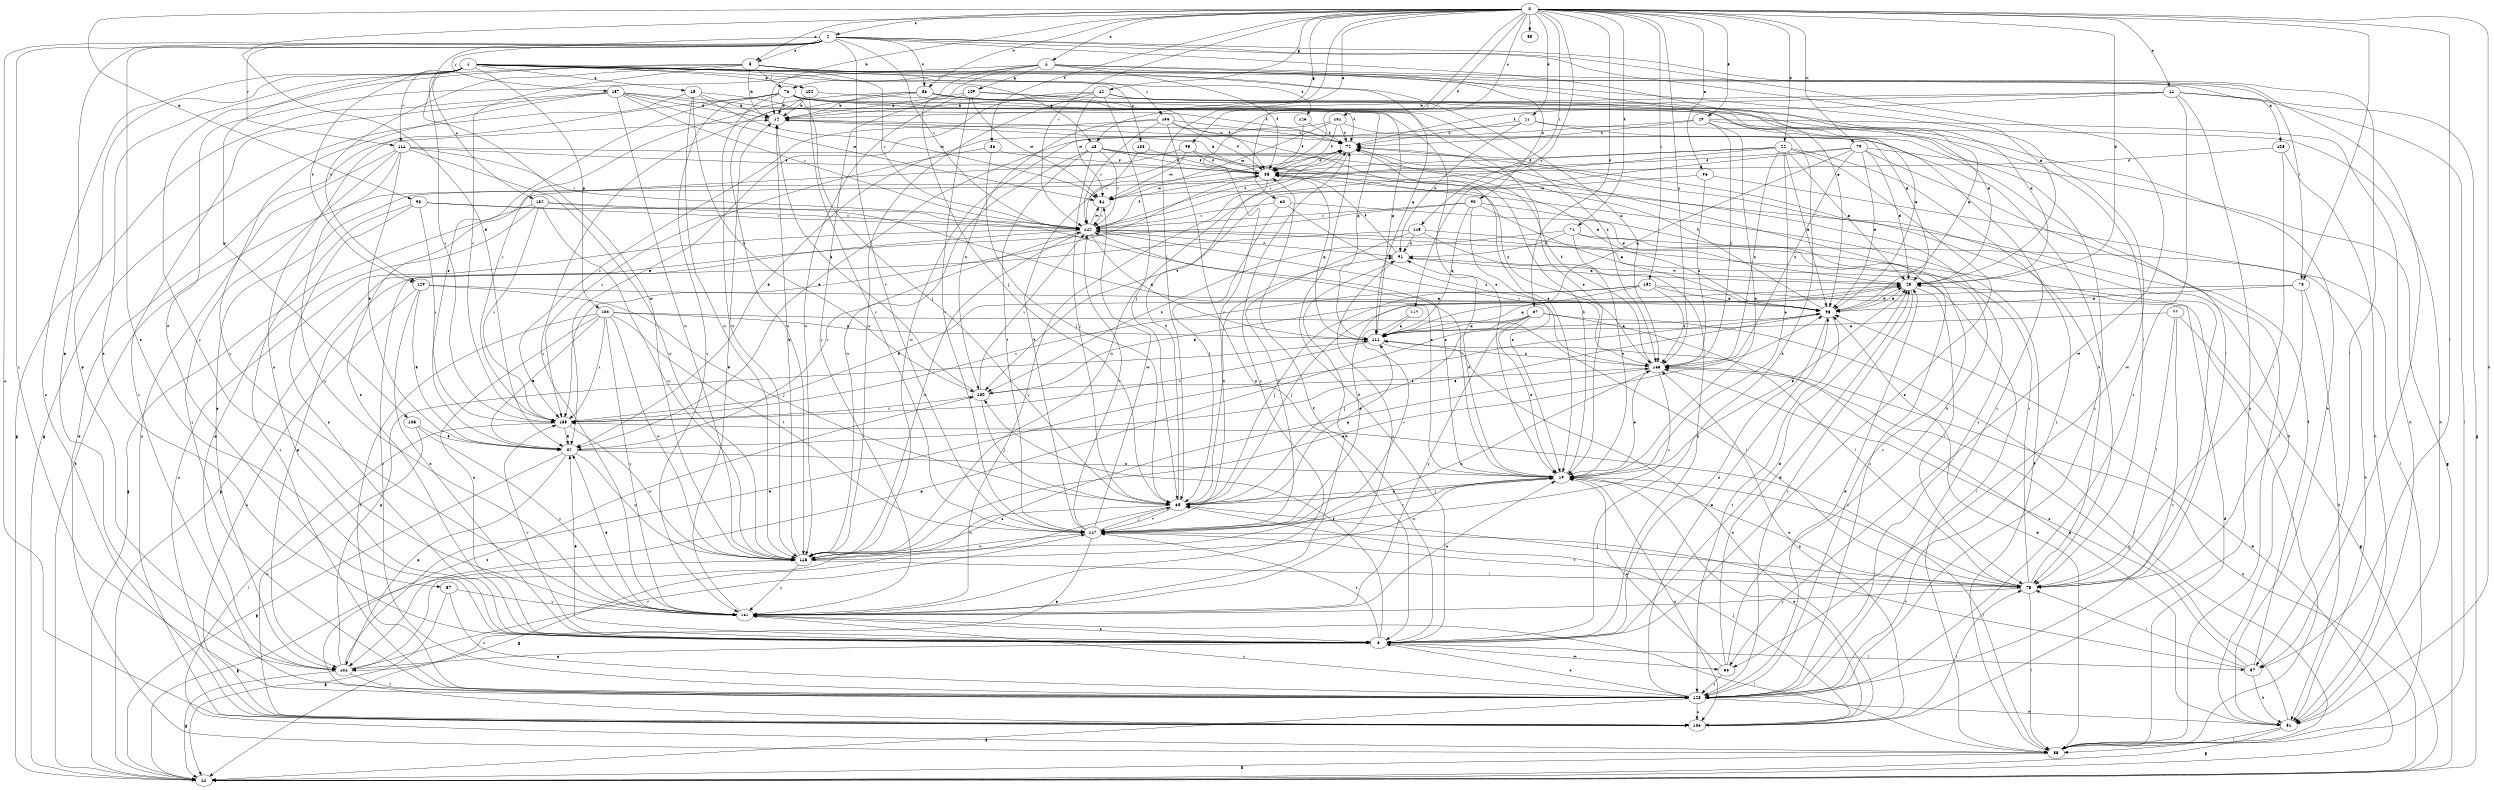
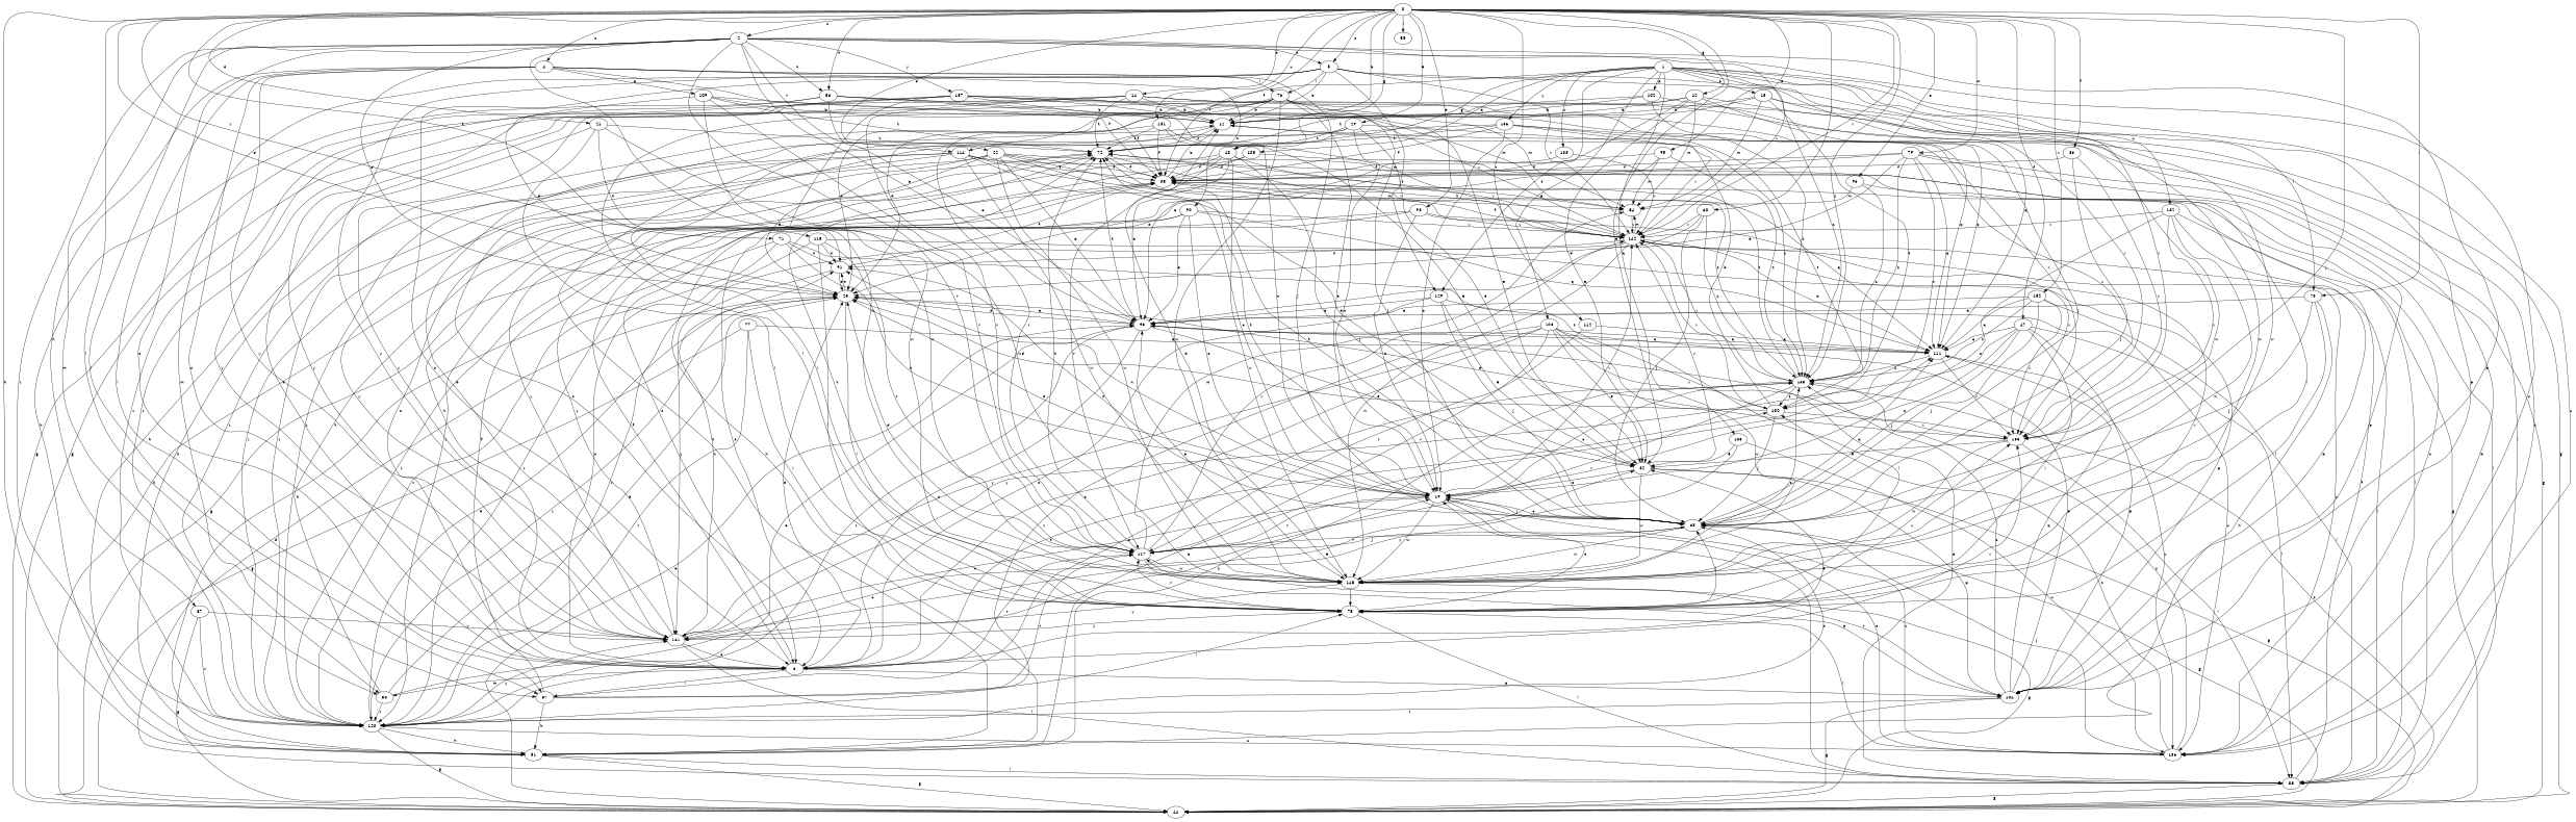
  strict digraph {
    fontname=Lato
    node [fontname=Lato]
    edge [fontname=Lato]
    0
    2
    4
    5
    12
    14
    21
    22
    25
    29
    32
    36
-   37
+   37 [label=47]
    38
    42
    43
    51
    55
    57
    60
    65
    71
    73
    79
    86
    93
    95
    96
    112
    118
    131
    142
    152
    168
    104
    114
    136
    6
    83
    98
    117
    123
    148
    157
    76
    87
    90
    109
    161
    129
    155
    111
    72
    78
    44
    58
    91
    19
    84
    130
    1
    15
    102
    103
    105
    108
-   126
    132
    133
    156
    77
    0 -> 2 [label=a]
    0 -> 4 [label=a]
    0 -> 5 [label=a]
    0 -> 12 [label=b]
    0 -> 14 [label=c]
    0 -> 21 [label=d]
    0 -> 22 [label=d]
    0 -> 25 [label=d]
    0 -> 29 [label=e]
    0 -> 32 [label=e]
    0 -> 36 [label=f]
    0 -> 37 [label=f]
    0 -> 38 [label=f]
    0 -> 42 [label=g]
    0 -> 43 [label=g]
    0 -> 51 [label=h]
    0 -> 55 [label=i]
    0 -> 57 [label=i]
    0 -> 60 [label=j]
    0 -> 65 [label=j]
    0 -> 71 [label=k]
    0 -> 73 [label=l]
    0 -> 79 [label=m]
    0 -> 86 [label=n]
    0 -> 93 [label=o]
    0 -> 95 [label=o]
    0 -> 96 [label=o]
    0 -> 112 [label=r]
    0 -> 118 [label=s]
    0 -> 131 [label=u]
    0 -> 142 [label=v]
    0 -> 152 [label=x]
    0 -> 168 [label=z]
    2 -> 5 [label=a]
    2 -> 25 [label=d]
    2 -> 57 [label=i]
    2 -> 86 [label=n]
    2 -> 142 [label=v]
    2 -> 104 [label=p]
    2 -> 114 [label=r]
    2 -> 136 [label=u]
    2 -> 6 [label=a]
    2 -> 83 [label=m]
    2 -> 98 [label=o]
    2 -> 117 [label=r]
    2 -> 123 [label=s]
    2 -> 148 [label=w]
    2 -> 157 [label=y]
    4 -> 38 [label=f]
    4 -> 57 [label=i]
    4 -> 65 [label=j]
    4 -> 6 [label=a]
    4 -> 76 [label=l]
    4 -> 87 [label=n]
    4 -> 90 [label=n]
    4 -> 109 [label=q]
    4 -> 161 [label=y]
    5 -> 12 [label=b]
    5 -> 142 [label=v]
    5 -> 6 [label=a]
    5 -> 83 [label=m]
    5 -> 76 [label=l]
    5 -> 161 [label=y]
    5 -> 129 [label=t]
    5 -> 155 [label=x]
    5 -> 111 [label=q]
    12 -> 72 [label=k]
    12 -> 78 [label=l]
    14 -> 12 [label=b]
    14 -> 136 [label=u]
    14 -> 117 [label=r]
    14 -> 123 [label=s]
    14 -> 72 [label=k]
    14 -> 44 [label=g]
    14 -> 58 [label=i]
    21 -> 51 [label=h]
    21 -> 148 [label=w]
    21 -> 72 [label=k]
    21 -> 78 [label=l]
    21 -> 91 [label=n]
    22 -> 25 [label=d]
    22 -> 38 [label=f]
    22 -> 168 [label=z]
    22 -> 104 [label=p]
    22 -> 6 [label=a]
    22 -> 98 [label=o]
    22 -> 123 [label=s]
    22 -> 148 [label=w]
    22 -> 19 [label=c]
    25 -> 98 [label=o]
    25 -> 123 [label=s]
    25 -> 78 [label=l]
    25 -> 91 [label=n]
    29 -> 32 [label=e]
    29 -> 51 [label=h]
    29 -> 168 [label=z]
    29 -> 123 [label=s]
    29 -> 72 [label=k]
    29 -> 19 [label=c]
    32 -> 142 [label=v]
    32 -> 104 [label=p]
    32 -> 148 [label=w]
    32 -> 44 [label=g]
    32 -> 19 [label=c]
    36 -> 38 [label=f]
    36 -> 65 [label=j]
    36 -> 155 [label=x]
    37 -> 65 [label=j]
    37 -> 104 [label=p]
    37 -> 161 [label=y]
    37 -> 111 [label=q]
    37 -> 78 [label=l]
    37 -> 58 [label=i]
    37 -> 19 [label=c]
    38 -> 12 [label=b]
    38 -> 161 [label=y]
-   38 -> 155 [label=x]
    38 -> 111 [label=q]
    38 -> 84 [label=m]
    42 -> 12 [label=b]
    42 -> 25 [label=d]
    42 -> 32 [label=e]
    42 -> 65 [label=j]
    42 -> 98 [label=o]
    42 -> 148 [label=w]
    42 -> 84 [label=m]
    43 -> 38 [label=f]
    43 -> 65 [label=j]
    43 -> 142 [label=v]
    43 -> 98 [label=o]
    43 -> 117 [label=r]
    43 -> 123 [label=s]
    43 -> 148 [label=w]
    51 -> 168 [label=z]
    51 -> 111 [label=q]
    51 -> 44 [label=g]
    51 -> 58 [label=i]
    57 -> 38 [label=f]
    57 -> 51 [label=h]
    57 -> 168 [label=z]
    57 -> 117 [label=r]
    57 -> 78 [label=l]
    60 -> 25 [label=d]
    60 -> 65 [label=j]
    60 -> 142 [label=v]
    60 -> 168 [label=z]
    65 -> 117 [label=r]
    65 -> 148 [label=w]
    65 -> 111 [label=q]
    65 -> 72 [label=k]
    65 -> 44 [label=g]
    65 -> 91 [label=n]
    65 -> 19 [label=c]
    71 -> 51 [label=h]
    71 -> 123 [label=s]
    71 -> 91 [label=n]
    71 -> 19 [label=c]
    71 -> 130 [label=t]
    73 -> 51 [label=h]
    73 -> 65 [label=j]
    73 -> 98 [label=o]
    73 -> 78 [label=l]
    79 -> 25 [label=d]
    79 -> 38 [label=f]
    79 -> 168 [label=z]
    79 -> 98 [label=o]
    79 -> 111 [label=q]
    79 -> 44 [label=g]
    79 -> 58 [label=i]
    79 -> 130 [label=t]
    86 -> 12 [label=b]
    86 -> 38 [label=f]
    86 -> 51 [label=h]
    86 -> 98 [label=o]
    86 -> 161 [label=y]
    86 -> 155 [label=x]
    93 -> 142 [label=v]
    93 -> 6 [label=a]
    93 -> 123 [label=s]
    93 -> 155 [label=x]
    93 -> 19 [label=c]
    95 -> 38 [label=f]
    95 -> 168 [label=z]
    95 -> 6 [label=a]
    95 -> 84 [label=m]
    96 -> 168 [label=z]
    96 -> 58 [label=i]
    96 -> 84 [label=m]
    112 -> 117 [label=r]
    112 -> 111 [label=q]
    118 -> 104 [label=p]
    118 -> 6 [label=a]
    118 -> 117 [label=r]
    118 -> 78 [label=l]
    118 -> 91 [label=n]
    131 -> 32 [label=e]
    131 -> 38 [label=f]
    131 -> 123 [label=s]
    131 -> 72 [label=k]
    131 -> 84 [label=m]
    142 -> 38 [label=f]
    142 -> 136 [label=u]
    142 -> 123 [label=s]
    142 -> 148 [label=w]
    142 -> 111 [label=q]
    142 -> 72 [label=k]
    142 -> 58 [label=i]
    142 -> 91 [label=n]
    142 -> 84 [label=m]
    152 -> 65 [label=j]
    152 -> 168 [label=z]
    152 -> 98 [label=o]
    152 -> 155 [label=x]
    152 -> 111 [label=q]
    152 -> 58 [label=i]
    168 -> 142 [label=v]
    168 -> 117 [label=r]
    168 -> 72 [label=k]
    168 -> 19 [label=c]
    168 -> 130 [label=t]
    104 -> 168 [label=z]
    104 -> 98 [label=o]
    104 -> 117 [label=r]
    104 -> 123 [label=s]
    104 -> 111 [label=q]
    104 -> 44 [label=g]
    114 -> 32 [label=e]
    114 -> 38 [label=f]
    114 -> 51 [label=h]
    114 -> 142 [label=v]
    114 -> 136 [label=u]
    114 -> 123 [label=s]
    114 -> 148 [label=w]
    114 -> 161 [label=y]
    136 -> 65 [label=j]
    136 -> 168 [label=z]
    136 -> 78 [label=l]
    136 -> 19 [label=c]
    136 -> 130 [label=t]
    6 -> 25 [label=d]
    6 -> 32 [label=e]
    6 -> 38 [label=f]
    6 -> 57 [label=i]
    6 -> 104 [label=p]
    6 -> 83 [label=m]
    6 -> 117 [label=r]
    6 -> 155 [label=x]
    6 -> 72 [label=k]
    6 -> 130 [label=t]
    83 -> 25 [label=d]
    83 -> 123 [label=s]
    83 -> 72 [label=k]
    83 -> 19 [label=c]
    98 -> 25 [label=d]
    98 -> 32 [label=e]
    98 -> 6 [label=a]
    98 -> 123 [label=s]
    98 -> 111 [label=q]
    98 -> 72 [label=k]
    117 -> 25 [label=d]
    117 -> 65 [label=j]
    117 -> 142 [label=v]
    117 -> 104 [label=p]
    117 -> 148 [label=w]
    117 -> 72 [label=k]
    117 -> 84 [label=m]
    123 -> 25 [label=d]
    123 -> 51 [label=h]
    123 -> 136 [label=u]
-   123 -> 6 [label=a]
+   123 -> 65 [label=a]
    123 -> 98 [label=o]
    123 -> 161 [label=y]
    123 -> 44 [label=g]
    148 -> 12 [label=b]
    148 -> 168 [label=z]
    148 -> 98 [label=o]
    148 -> 161 [label=y]
    148 -> 78 [label=l]
    148 -> 44 [label=g]
    157 -> 12 [label=b]
    157 -> 142 [label=v]
    157 -> 123 [label=s]
    157 -> 148 [label=w]
    157 -> 161 [label=y]
    157 -> 111 [label=q]
    157 -> 44 [label=g]
    157 -> 19 [label=c]
    157 -> 84 [label=m]
    76 -> 12 [label=b]
    76 -> 25 [label=d]
    76 -> 32 [label=e]
    76 -> 65 [label=j]
    76 -> 6 [label=a]
    76 -> 148 [label=w]
    76 -> 161 [label=y]
    76 -> 111 [label=q]
    76 -> 78 [label=l]
    76 -> 19 [label=c]
    87 -> 123 [label=s]
    87 -> 161 [label=y]
    87 -> 44 [label=g]
    90 -> 142 [label=v]
    90 -> 98 [label=o]
    90 -> 123 [label=s]
    90 -> 111 [label=q]
    90 -> 44 [label=g]
    90 -> 19 [label=c]
    109 -> 12 [label=b]
    109 -> 25 [label=d]
    109 -> 117 [label=r]
    109 -> 148 [label=w]
    109 -> 72 [label=k]
    109 -> 84 [label=m]
    161 -> 12 [label=b]
    161 -> 32 [label=e]
    161 -> 6 [label=a]
    161 -> 58 [label=i]
    161 -> 91 [label=n]
    161 -> 19 [label=c]
    129 -> 32 [label=e]
    129 -> 65 [label=j]
    129 -> 136 [label=u]
    129 -> 6 [label=a]
    129 -> 98 [label=o]
    155 -> 25 [label=d]
    155 -> 32 [label=e]
    155 -> 148 [label=w]
    155 -> 58 [label=i]
    111 -> 168 [label=z]
    111 -> 136 [label=u]
    111 -> 155 [label=x]
    72 -> 38 [label=f]
    72 -> 142 [label=v]
    72 -> 161 [label=y]
    78 -> 65 [label=j]
    78 -> 142 [label=v]
    78 -> 117 [label=r]
    78 -> 161 [label=y]
    78 -> 155 [label=x]
    78 -> 72 [label=k]
    78 -> 58 [label=i]
    78 -> 19 [label=c]
    44 -> 168 [label=z]
    44 -> 98 [label=o]
    44 -> 72 [label=k]
    58 -> 12 [label=b]
    58 -> 25 [label=d]
    58 -> 38 [label=f]
    58 -> 98 [label=o]
    58 -> 44 [label=g]
    91 -> 25 [label=d]
    91 -> 38 [label=f]
    91 -> 161 [label=y]
    19 -> 25 [label=d]
    19 -> 65 [label=j]
    19 -> 142 [label=v]
    19 -> 136 [label=u]
    19 -> 117 [label=r]
    19 -> 148 [label=w]
    19 -> 72 [label=k]
    19 -> 58 [label=i]
    19 -> 91 [label=n]
    84 -> 142 [label=v]
    130 -> 12 [label=b]
    130 -> 25 [label=d]
    130 -> 65 [label=j]
    130 -> 142 [label=v]
    130 -> 155 [label=x]
    1 -> 43 [label=g]
    1 -> 73 [label=l]
    1 -> 168 [label=z]
    1 -> 104 [label=p]
    1 -> 114 [label=r]
    1 -> 136 [label=u]
    1 -> 129 [label=t]
    1 -> 155 [label=x]
    1 -> 15 [label=c]
    1 -> 102 [label=p]
    1 -> 103 [label=p]
    1 -> 105 [label=q]
    1 -> 108 [label=q]
-   1 -> 126 [label=t]
    1 -> 132 [label=u]
    1 -> 133 [label=u]
    1 -> 156 [label=y]
    15 -> 12 [label=b]
    15 -> 148 [label=w]
    15 -> 72 [label=k]
    15 -> 44 [label=g]
    15 -> 84 [label=m]
    15 -> 130 [label=t]
    102 -> 12 [label=b]
    102 -> 168 [label=z]
    102 -> 117 [label=r]
    102 -> 148 [label=w]
    103 -> 32 [label=e]
    103 -> 6 [label=a]
    103 -> 117 [label=r]
    103 -> 123 [label=s]
    103 -> 148 [label=w]
    103 -> 161 [label=y]
    103 -> 155 [label=x]
    103 -> 111 [label=q]
    103 -> 78 [label=l]
    105 -> 38 [label=f]
    105 -> 51 [label=h]
    105 -> 78 [label=l]
    108 -> 32 [label=e]
    108 -> 136 [label=u]
    108 -> 161 [label=y]
-   126 -> 38 [label=f]
-   126 -> 72 [label=k]
    132 -> 142 [label=v]
    132 -> 104 [label=p]
    132 -> 148 [label=w]
    132 -> 155 [label=x]
    132 -> 44 [label=g]
    132 -> 19 [label=c]
    133 -> 38 [label=f]
    133 -> 142 [label=v]
    156 -> 38 [label=f]
    156 -> 142 [label=v]
    156 -> 6 [label=a]
    156 -> 155 [label=x]
    156 -> 72 [label=k]
    156 -> 19 [label=c]
    156 -> 130 [label=t]
    77 -> 123 [label=s]
    77 -> 111 [label=q]
    77 -> 78 [label=l]
    77 -> 44 [label=g]
  }
